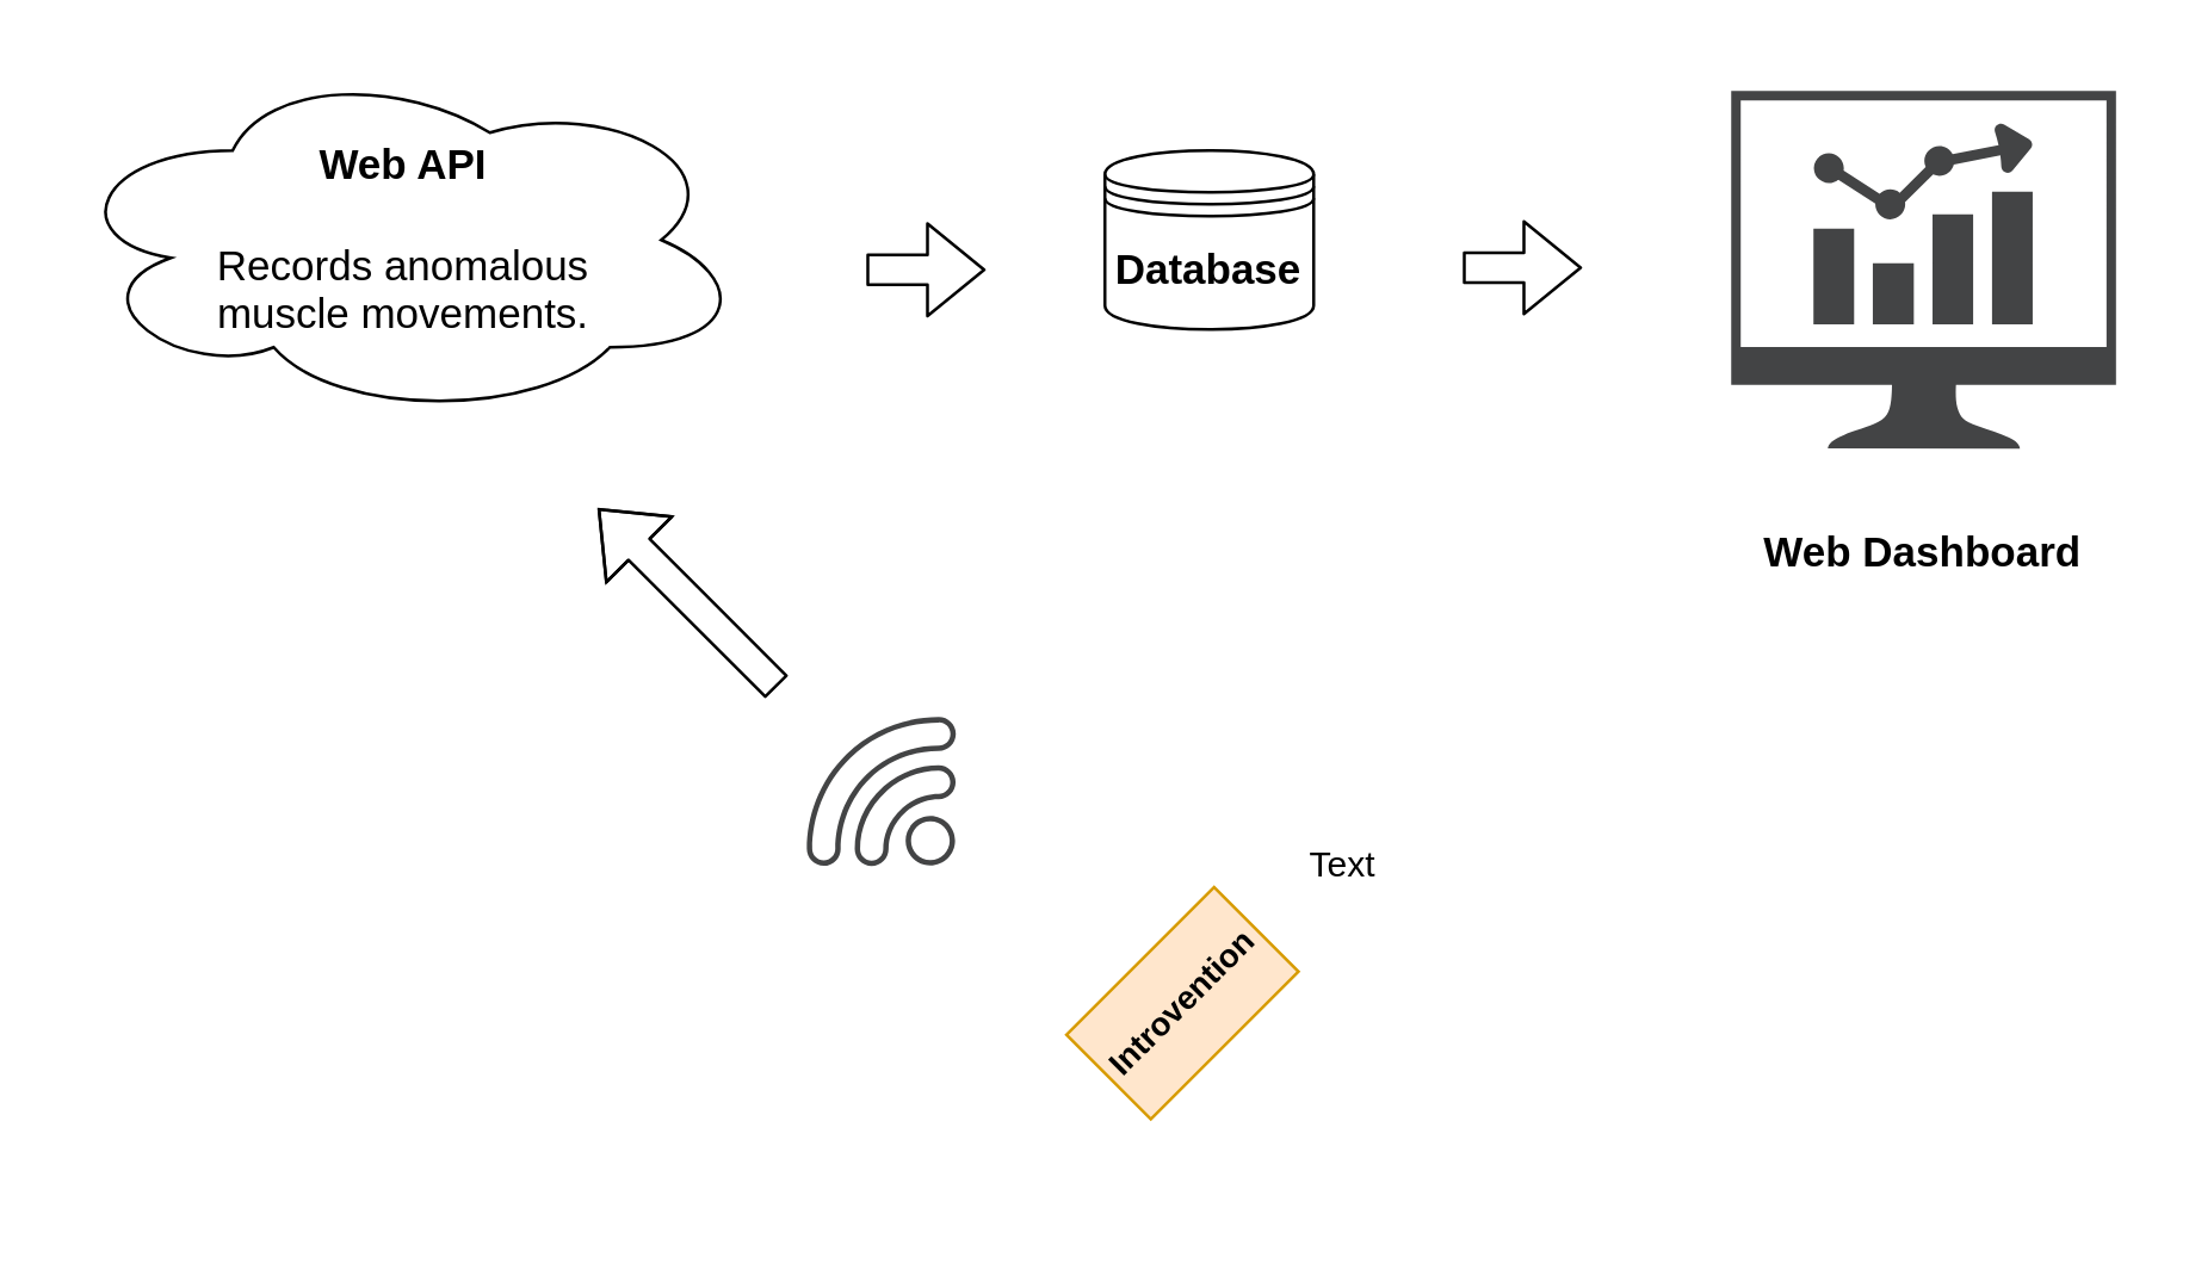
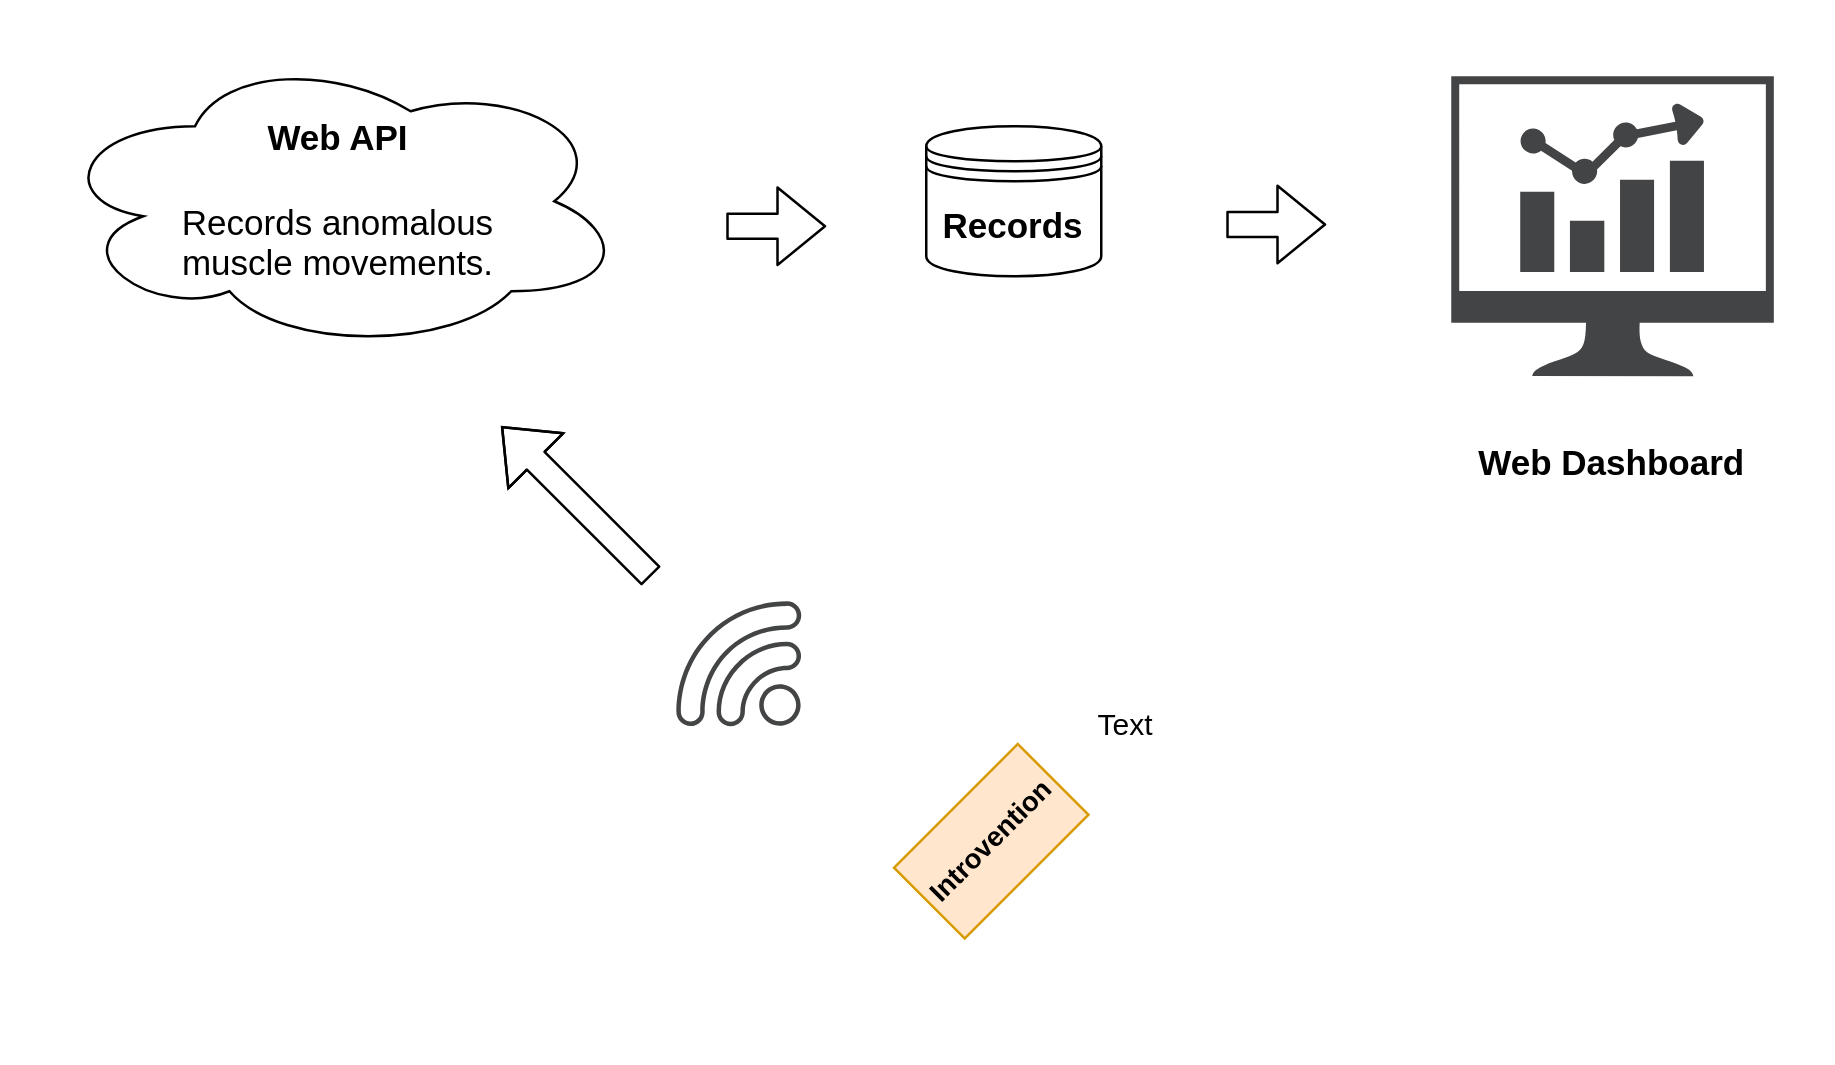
  <mxCell id="0" />
  <mxCell id="1" parent="0" />
  <mxCell id="2" value="" style="group" vertex="1" connectable="0" parent="1"><mxGeometry x="331" y="226" width="178" height="178" as="geometry" /></mxCell>
  <mxCell id="3" value="" style="shape=image;html=1;verticalAlign=top;verticalLabelPosition=bottom;labelBackgroundColor=#ffffff;imageAspect=0;aspect=fixed;image=https://cdn0.iconfinder.com/data/icons/outline-icons/320/Hand-128.png" vertex="1" parent="2"><mxGeometry width="178" height="178" as="geometry" /></mxCell>
  <mxCell id="4" value="" style="rounded=0;whiteSpace=wrap;html=1;rotation=-45;fillColor=#ffe6cc;strokeColor=#d79b00;" vertex="1" parent="2"><mxGeometry x="30" y="90" width="70" height="40" as="geometry" /></mxCell>
  <mxCell id="5" value="&lt;b&gt;&lt;font style=&quot;font-size: 11px&quot;&gt;Introvention&lt;/font&gt;&lt;/b&gt;" style="text;html=1;strokeColor=none;fillColor=none;align=center;verticalAlign=middle;whiteSpace=wrap;rounded=0;rotation=-45;" vertex="1" parent="2"><mxGeometry x="45" y="100" width="40" height="20" as="geometry" /></mxCell>
  <mxCell id="6" value="" style="pointerEvents=1;shadow=0;dashed=0;html=1;strokeColor=none;fillColor=#434445;aspect=fixed;labelPosition=center;verticalLabelPosition=bottom;verticalAlign=top;align=center;outlineConnect=0;shape=mxgraph.vvd.wi_fi;direction=north;" vertex="1" parent="1"><mxGeometry x="270" y="240" width="50" height="50" as="geometry" /></mxCell>
  <mxCell id="7" value="&lt;span style=&quot;font-size: 14px&quot;&gt;&lt;font style=&quot;font-size: 14px&quot;&gt;&lt;b&gt;Web API&lt;/b&gt;&lt;br&gt;&lt;br&gt;Records anomalous&lt;br&gt;muscle movements.&lt;br&gt;&lt;/font&gt;&lt;/span&gt;" style="ellipse;shape=cloud;whiteSpace=wrap;html=1;" vertex="1" parent="1"><mxGeometry x="20" y="20" width="230" height="120" as="geometry" /></mxCell>
  <mxCell id="8" value="" style="shape=flexArrow;endArrow=classic;html=1;" edge="1" parent="1"><mxGeometry width="50" height="50" relative="1" as="geometry"><mxPoint x="260" y="230" as="sourcePoint" /><mxPoint x="200" y="170" as="targetPoint" /><Array as="points"><mxPoint x="230" y="200" /></Array></mxGeometry></mxCell>
  <mxCell id="9" value="Text" style="text;html=1;strokeColor=none;fillColor=none;align=center;verticalAlign=middle;whiteSpace=wrap;rounded=0;" vertex="1" parent="1"><mxGeometry x="430" y="280" width="40" height="20" as="geometry" /></mxCell>
  <mxCell id="10" value="" style="pointerEvents=1;shadow=0;dashed=0;html=1;strokeColor=none;fillColor=#434445;aspect=fixed;labelPosition=center;verticalLabelPosition=bottom;verticalAlign=top;align=center;outlineConnect=0;shape=mxgraph.vvd.nsx_dashboard;" vertex="1" parent="1"><mxGeometry x="580" y="30" width="129.03" height="120" as="geometry" /></mxCell>
- <mxCell id="11" value="&lt;b&gt;&lt;font style=&quot;font-size: 14px&quot;&gt;Database&lt;/font&gt;&lt;/b&gt;" style="shape=datastore;whiteSpace=wrap;html=1;" vertex="1" parent="1"><mxGeometry x="370" y="50" width="70" height="60" as="geometry" /></mxCell>
+ <mxCell id="11" value="&lt;b&gt;&lt;font style=&quot;font-size: 14px&quot;&gt;Records&lt;/font&gt;&lt;/b&gt;" style="shape=datastore;whiteSpace=wrap;html=1;" vertex="1" parent="1"><mxGeometry x="370" y="50" width="70" height="60" as="geometry" /></mxCell>
  <mxCell id="12" value="" style="shape=flexArrow;endArrow=classic;html=1;" edge="1" parent="1"><mxGeometry width="50" height="50" relative="1" as="geometry"><mxPoint x="290" y="90" as="sourcePoint" /><mxPoint x="330" y="90" as="targetPoint" /></mxGeometry></mxCell>
  <mxCell id="13" value="" style="shape=flexArrow;endArrow=classic;html=1;" edge="1" parent="1"><mxGeometry width="50" height="50" relative="1" as="geometry"><mxPoint x="490" y="89.29" as="sourcePoint" /><mxPoint x="530" y="89.29" as="targetPoint" /></mxGeometry></mxCell>
  <mxCell id="14" value="&lt;b&gt;&lt;font style=&quot;font-size: 14px&quot;&gt;Web Dashboard&lt;/font&gt;&lt;/b&gt;" style="text;html=1;strokeColor=none;fillColor=none;align=center;verticalAlign=middle;whiteSpace=wrap;rounded=0;" vertex="1" parent="1"><mxGeometry x="577.26" y="165" width="134.51" height="40" as="geometry" /></mxCell>
